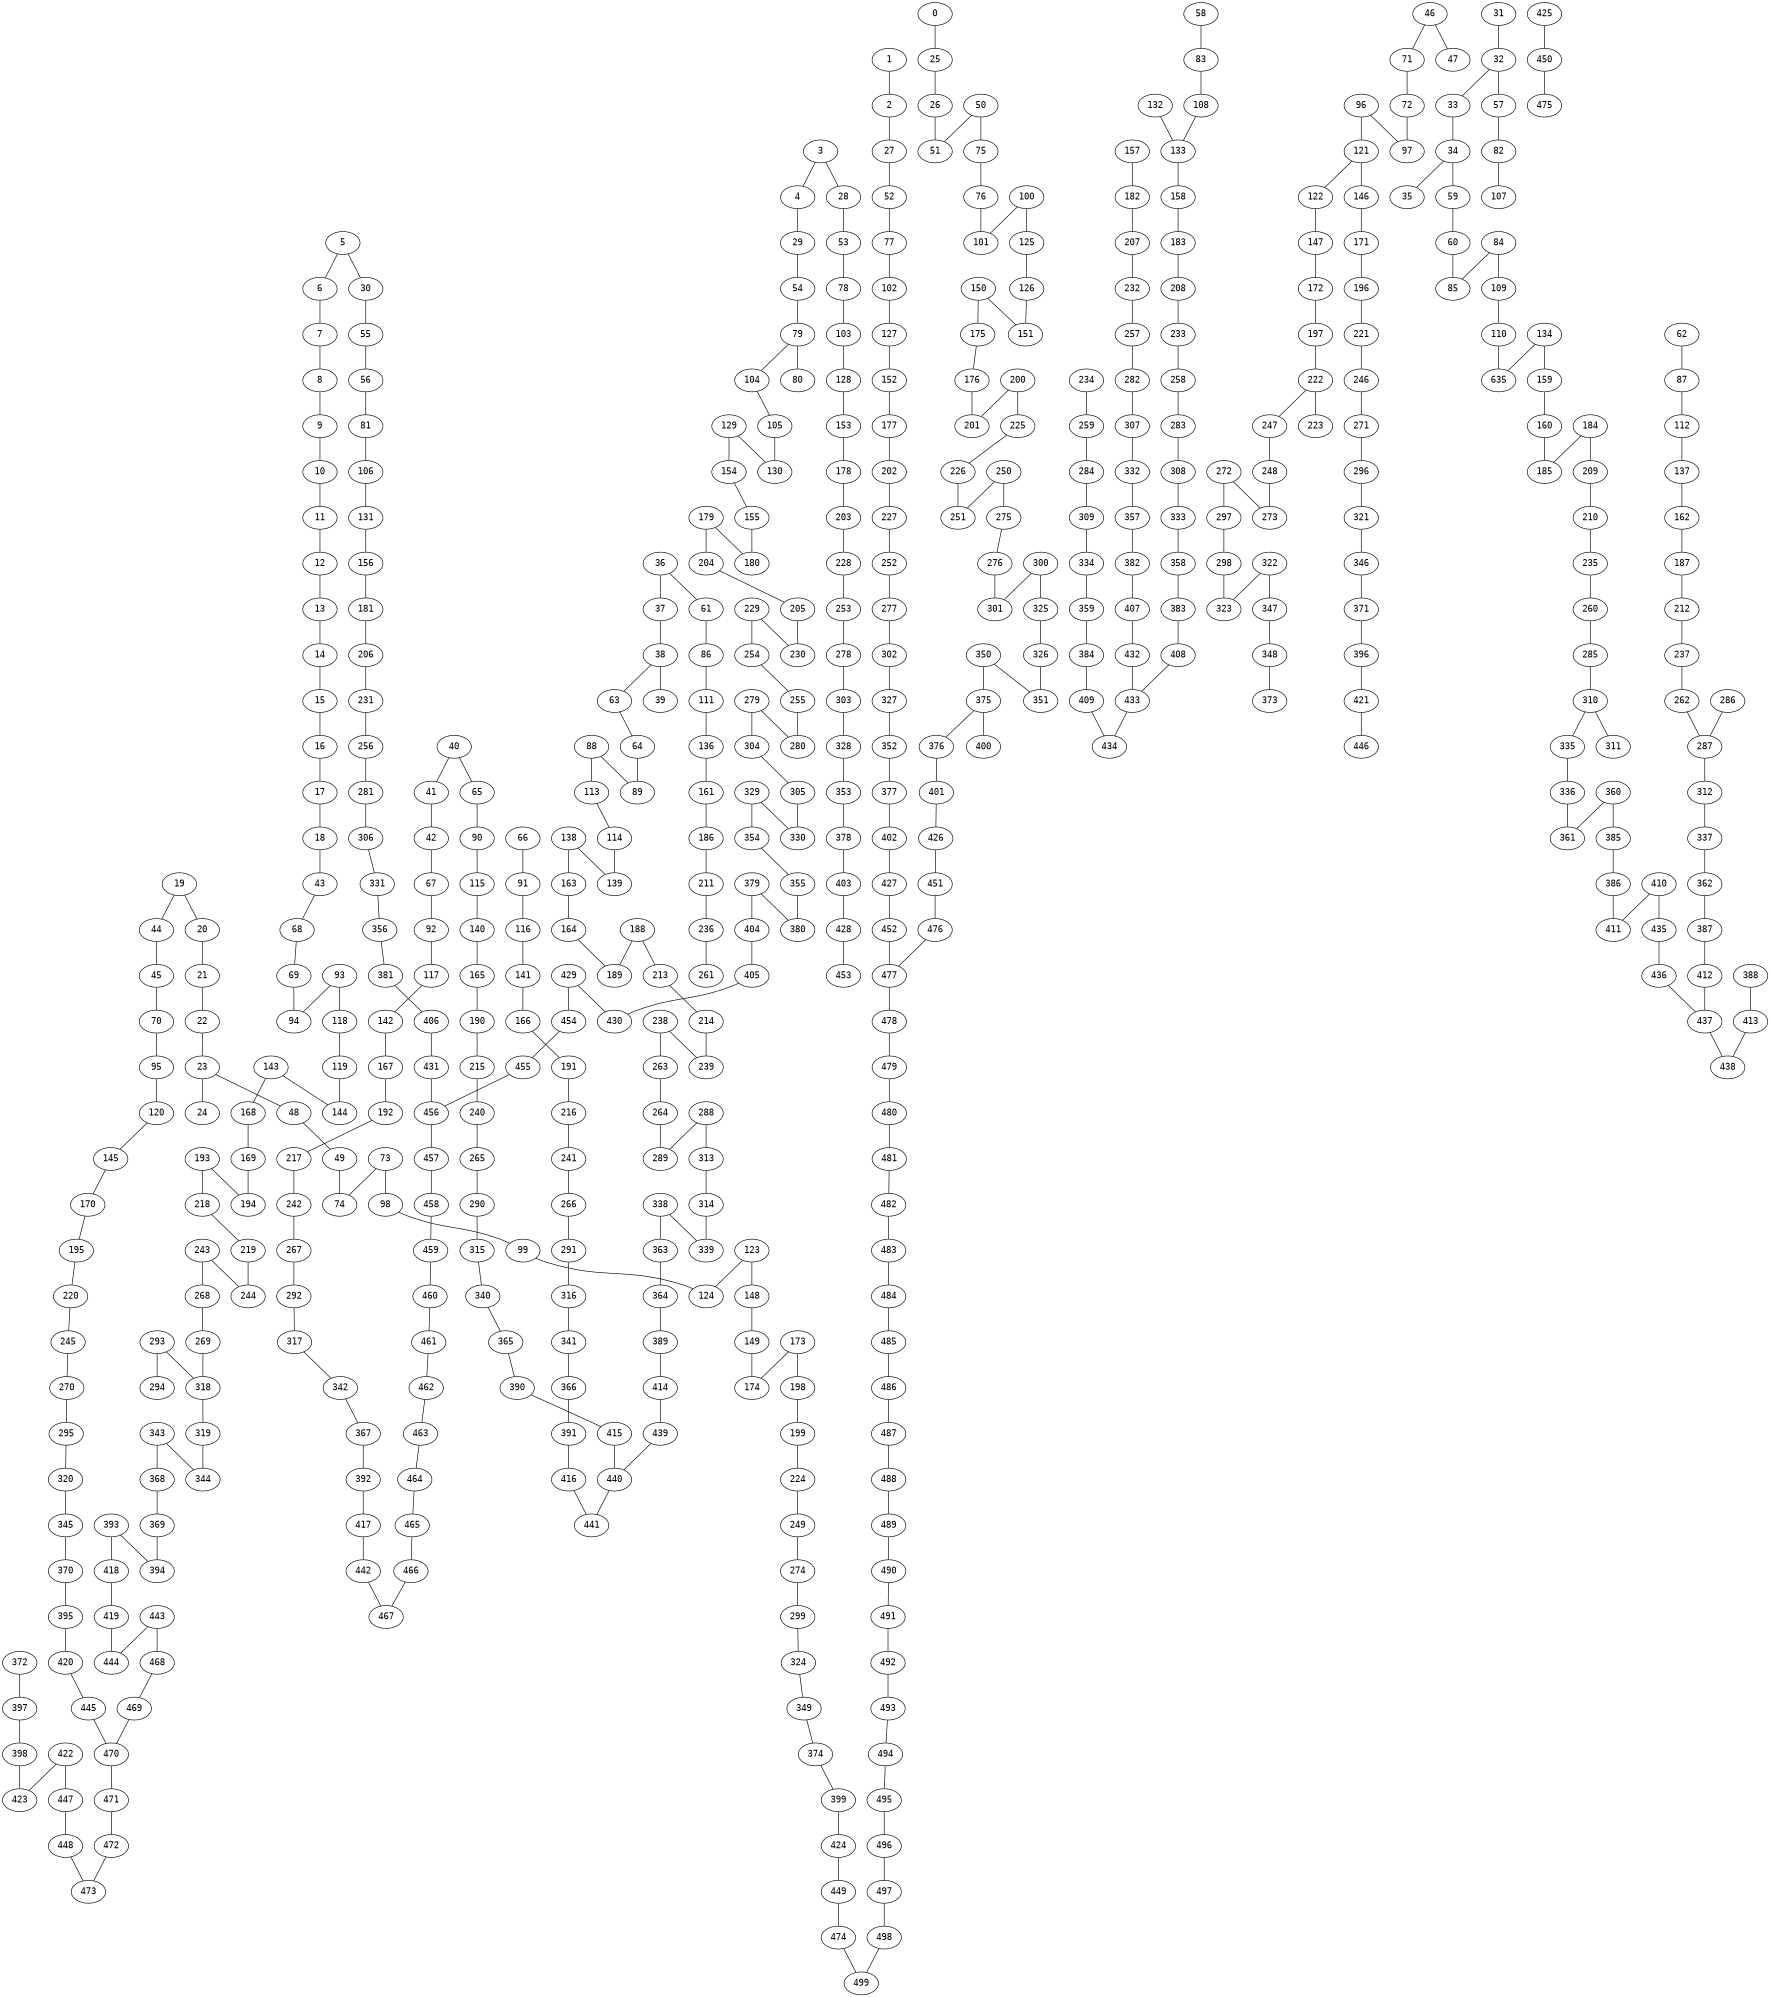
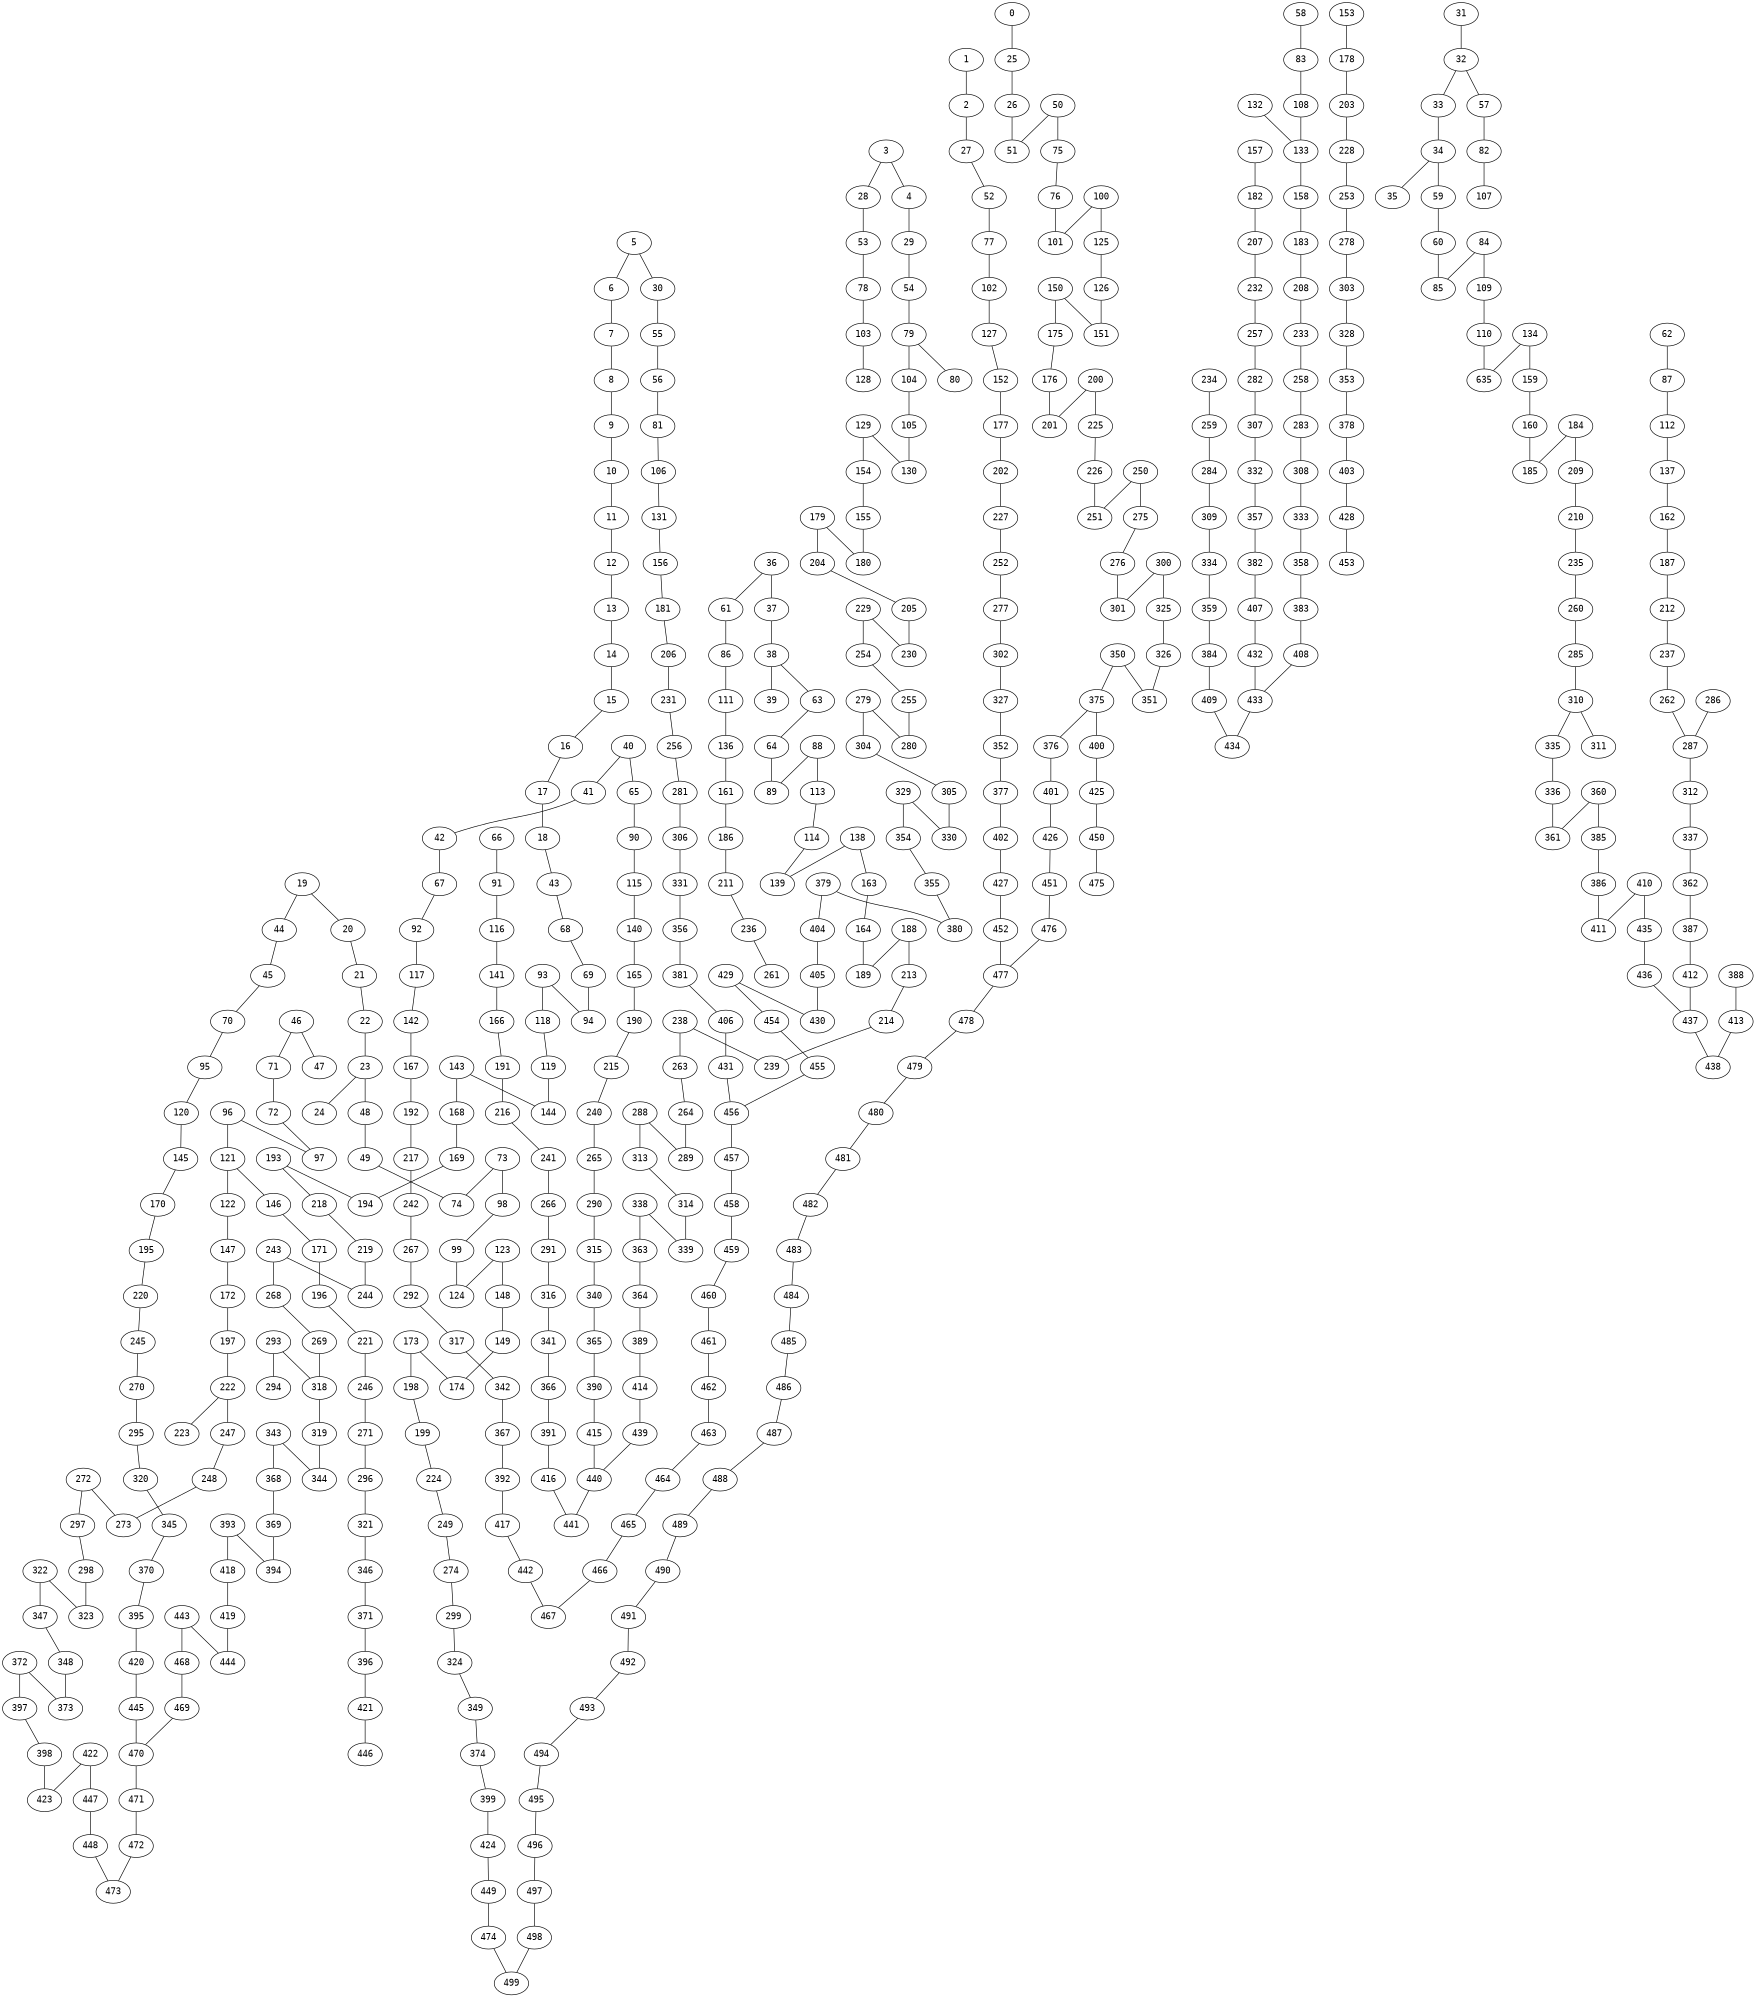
  graph {
    fontname="DejaVu Sans Mono"
    node [fontname="DejaVu Sans Mono"]
    edge [fontname="DejaVu Sans Mono"]
    19
    44
    20
    45
    21
    70
    83
    108
    133
    158
    378
    403
    428
    453
    295
    320
    345
    370
    58
    372
    397
    373
    398
    423
    31
    32
    33
    57
    34
    82
    262
    287
    312
    337
    23
    24
    48
    49
    22
    73
    74
    98
    99
    237
    212
    395
    187
    124
    162
    95
    120
    145
    137
    112
    87
    420
    62
    455
    456
    457
    458
    454
    123
    148
    149
    429
    430
    445
    405
    174
    272
    297
    273
    298
    323
    404
    379
    380
    447
    448
    473
    348
    355
    242
    267
    292
    317
    163
    164
    189
    217
    138
    139
    427
    452
    477
    478
    177
    202
    227
    252
    192
    402
    167
    114
    377
    142
    113
    152
    170
    117
    88
    89
    92
    127
    352
    67
    64
    102
    42
    63
    41
    38
    39
    327
    77
    40
    65
    90
    302
    115
    37
    140
    36
    61
    86
    52
    165
    111
    277
    27
    190
    136
    2
    215
    161
    240
    186
    265
    211
    1
    290
    236
    315
    261
    340
    481
    482
    483
    484
    35
    59
    60
    489
    490
    491
    492
    480
    488
    107
    347
    479
    132
    487
    183
    486
    208
    233
    258
    485
    283
    308
    0
    25
    26
    51
    333
    358
    383
    408
    433
    472
    322
    434
    50
    75
    76
    443
    444
    468
    469
    8
    9
    10
    11
    354
    195
    220
    245
    270
    419
    7
    329
    330
    418
    6
    198
    199
    224
    249
    393
    394
    5
    30
    55
    305
    56
    304
    369
    81
    279
    280
    493
    349
    374
    399
    424
    368
    106
    274
    343
    344
    131
    255
    156
    254
    299
    319
    181
    229
    230
    449
    318
    206
    324
    248
    293
    294
    231
    205
    474
    247
    256
    204
    222
    223
    269
    281
    179
    180
    268
    306
    499
    197
    243
    244
    331
    155
    172
    356
    154
    147
    219
    381
    129
    130
    122
    218
    406
    121
    146
    171
    193
    194
    431
    105
    96
    97
    104
    101
    365
    390
    415
    440
    441
    416
    391
    366
    341
    316
    291
    173
    266
    241
    216
    191
    166
    141
    116
    91
    250
    251
    275
    276
    470
    286
    409
    384
    425
    450
    475
    359
    422
    362
    334
    400
    387
    309
    301
    494
    495
    412
    284
    496
    497
    471
    437
    259
    375
    376
    401
    438
    234
    300
    325
    326
    426
    432
    407
    351
    413
    382
    451
    388
    357
    476
    436
    332
    435
    307
    410
    411
    282
    350
    257
    386
    232
    385
    207
    360
    361
    182
    157
    336
    169
    66
    79
    80
    175
    176
    201
    168
    439
    100
    125
    126
    143
    144
    459
    414
    54
    460
    389
    29
    151
    119
    461
    364
    4
    118
    462
    363
    3
    28
    53
    93
    94
    463
    338
    339
    78
    464
    103
    69
    465
    314
    200
    225
    226
    128
    150
    68
    466
    313
    153
    43
    467
    288
    289
    178
    18
    203
    17
    264
    228
    16
    442
    263
    253
    15
    417
    238
    239
    278
    14
    392
    303
    13
    367
    214
    328
    12
    342
    213
    353
    188
    335
    72
    310
    311
    71
    85
    46
    47
    285
    260
    196
    235
    221
    210
    246
    209
    271
    184
    185
    296
    321
    160
    498
    346
    159
    371
    134
    n494 [label=635]
    396
    421
    110
    446
    109
    84
    19 -- 44
    19 -- 20
    44 -- 45
    20 -- 21
    45 -- 70
    21 -- 22
    70 -- 95
    83 -- 108
    108 -- 133
    133 -- 158
    158 -- 183
    378 -- 403
    403 -- 428
    428 -- 453
    295 -- 320
    320 -- 345
    345 -- 370
    370 -- 395
    58 -- 83
    372 -- 397
+   372 -- 373
    397 -- 398
    398 -- 423
    31 -- 32
    32 -- 33
    32 -- 57
    33 -- 34
    57 -- 82
    34 -- 35
    34 -- 59
    82 -- 107
    262 -- 287
    287 -- 312
    312 -- 337
    337 -- 362
    23 -- 24
    23 -- 48
    48 -- 49
    49 -- 74
    22 -- 23
    73 -- 74
    73 -- 98
    98 -- 99
    99 -- 124
    237 -- 262
    212 -- 237
    395 -- 420
    187 -- 212
    162 -- 187
    95 -- 120
    120 -- 145
    145 -- 170
    137 -- 162
    112 -- 137
    87 -- 112
    420 -- 445
    62 -- 87
    455 -- 456
    456 -- 457
    457 -- 458
    458 -- 459
    454 -- 455
    123 -- 124
    123 -- 148
    148 -- 149
    149 -- 174
    429 -- 454
    429 -- 430
    445 -- 470
    405 -- 430
    272 -- 297
    272 -- 273
    297 -- 298
    298 -- 323
    404 -- 405
    379 -- 404
    379 -- 380
    447 -- 448
    448 -- 473
    348 -- 373
    355 -- 380
    242 -- 267
    267 -- 292
    292 -- 317
    317 -- 342
    163 -- 164
    164 -- 189
    217 -- 242
    138 -- 163
    138 -- 139
    427 -- 452
    452 -- 477
    477 -- 478
    478 -- 479
    177 -- 202
    202 -- 227
    227 -- 252
    252 -- 277
    192 -- 217
    402 -- 427
    167 -- 192
    114 -- 139
    377 -- 402
    142 -- 167
    113 -- 114
    152 -- 177
    170 -- 195
    117 -- 142
    88 -- 113
    88 -- 89
    92 -- 117
    127 -- 152
    352 -- 377
    67 -- 92
    64 -- 89
    102 -- 127
    42 -- 67
    63 -- 64
    41 -- 42
    38 -- 63
    38 -- 39
    327 -- 352
    77 -- 102
    40 -- 41
    40 -- 65
    65 -- 90
    90 -- 115
    302 -- 327
    115 -- 140
    37 -- 38
    140 -- 165
    36 -- 37
    36 -- 61
    61 -- 86
    86 -- 111
    52 -- 77
    165 -- 190
    111 -- 136
    277 -- 302
    27 -- 52
    190 -- 215
    136 -- 161
    2 -- 27
    215 -- 240
    161 -- 186
    240 -- 265
    186 -- 211
    265 -- 290
    211 -- 236
    1 -- 2
    290 -- 315
    236 -- 261
    315 -- 340
    340 -- 365
    481 -- 482
    482 -- 483
    483 -- 484
    484 -- 485
    59 -- 60
    60 -- 85
    489 -- 490
    490 -- 491
    491 -- 492
    492 -- 493
    480 -- 481
    488 -- 489
    347 -- 348
    479 -- 480
    132 -- 133
    487 -- 488
    183 -- 208
    486 -- 487
    208 -- 233
    233 -- 258
    258 -- 283
    485 -- 486
    283 -- 308
    308 -- 333
    0 -- 25
    25 -- 26
    26 -- 51
    333 -- 358
    358 -- 383
    383 -- 408
    408 -- 433
    433 -- 434
    472 -- 473
    322 -- 323
    322 -- 347
    50 -- 51
    50 -- 75
    75 -- 76
    76 -- 101
    443 -- 444
    443 -- 468
    468 -- 469
    469 -- 470
    8 -- 9
    9 -- 10
    10 -- 11
    11 -- 12
    354 -- 355
    195 -- 220
    220 -- 245
    245 -- 270
    270 -- 295
    419 -- 444
    7 -- 8
    329 -- 354
    329 -- 330
    418 -- 419
    6 -- 7
    198 -- 199
    199 -- 224
    224 -- 249
    249 -- 274
    393 -- 418
    393 -- 394
    5 -- 6
    5 -- 30
    30 -- 55
    55 -- 56
    305 -- 330
    56 -- 81
    304 -- 305
    369 -- 394
    81 -- 106
    279 -- 304
    279 -- 280
    493 -- 494
    349 -- 374
    374 -- 399
    399 -- 424
    424 -- 449
    368 -- 369
    106 -- 131
    274 -- 299
    343 -- 368
    343 -- 344
    131 -- 156
    255 -- 280
    156 -- 181
    254 -- 255
    299 -- 324
    319 -- 344
    181 -- 206
    229 -- 254
    229 -- 230
    449 -- 474
    318 -- 319
    206 -- 231
    324 -- 349
    248 -- 273
    293 -- 318
    293 -- 294
    231 -- 256
    205 -- 230
    474 -- 499
    247 -- 248
    256 -- 281
    204 -- 205
    222 -- 247
    222 -- 223
    269 -- 318
    281 -- 306
    179 -- 204
    179 -- 180
    268 -- 269
    306 -- 331
    197 -- 222
    243 -- 268
    243 -- 244
    331 -- 356
    155 -- 180
    172 -- 197
    356 -- 381
    154 -- 155
    147 -- 172
    219 -- 244
    381 -- 406
    129 -- 154
    129 -- 130
    122 -- 147
    218 -- 219
    406 -- 431
    121 -- 122
    121 -- 146
    146 -- 171
    171 -- 196
    193 -- 218
    193 -- 194
    431 -- 456
    105 -- 130
    96 -- 121
    96 -- 97
    104 -- 105
    365 -- 390
    390 -- 415
    415 -- 440
    440 -- 441
    416 -- 441
    391 -- 416
    366 -- 391
    341 -- 366
    316 -- 341
    291 -- 316
    173 -- 174
    173 -- 198
    266 -- 291
    241 -- 266
    216 -- 241
    191 -- 216
    166 -- 191
    141 -- 166
    116 -- 141
    91 -- 116
    250 -- 251
    250 -- 275
    275 -- 276
    276 -- 301
    470 -- 471
    286 -- 287
    409 -- 434
    384 -- 409
    425 -- 450
    450 -- 475
    359 -- 384
    422 -- 423
    422 -- 447
    362 -- 387
    334 -- 359
+   400 -- 425
    387 -- 412
    309 -- 334
    494 -- 495
    495 -- 496
    412 -- 437
    284 -- 309
    496 -- 497
    497 -- 498
    471 -- 472
    437 -- 438
    259 -- 284
    375 -- 400
    375 -- 376
    376 -- 401
    401 -- 426
    234 -- 259
    300 -- 301
    300 -- 325
    325 -- 326
    326 -- 351
    426 -- 451
    432 -- 433
    407 -- 432
    413 -- 438
    382 -- 407
    451 -- 476
    388 -- 413
    357 -- 382
    476 -- 477
    436 -- 437
    332 -- 357
    435 -- 436
    307 -- 332
    410 -- 435
    410 -- 411
    282 -- 307
    350 -- 375
    350 -- 351
    257 -- 282
    386 -- 411
    232 -- 257
    385 -- 386
    207 -- 232
    360 -- 385
    360 -- 361
    182 -- 207
    157 -- 182
    336 -- 361
    169 -- 194
    66 -- 91
    79 -- 104
    79 -- 80
    175 -- 176
    176 -- 201
    168 -- 169
    439 -- 440
    100 -- 101
    100 -- 125
    125 -- 126
    126 -- 151
    143 -- 168
    143 -- 144
    459 -- 460
    414 -- 439
    54 -- 79
    460 -- 461
    389 -- 414
    29 -- 54
    119 -- 144
    461 -- 462
    364 -- 389
    4 -- 29
    118 -- 119
    462 -- 463
    363 -- 364
    3 -- 4
    3 -- 28
    28 -- 53
    53 -- 78
    93 -- 118
    93 -- 94
    463 -- 464
    338 -- 363
    338 -- 339
    78 -- 103
    464 -- 465
    103 -- 128
    69 -- 94
    465 -- 466
    314 -- 339
    200 -- 201
    200 -- 225
    225 -- 226
    226 -- 251
-   128 -- 153
    150 -- 175
    150 -- 151
    68 -- 69
    466 -- 467
    313 -- 314
    153 -- 178
    43 -- 68
    288 -- 313
    288 -- 289
    178 -- 203
    18 -- 43
    203 -- 228
    17 -- 18
    264 -- 289
    228 -- 253
    16 -- 17
    442 -- 467
    263 -- 264
    253 -- 278
    15 -- 16
    417 -- 442
    238 -- 263
    238 -- 239
    278 -- 303
    14 -- 15
    392 -- 417
    303 -- 328
    13 -- 14
    367 -- 392
    214 -- 239
    328 -- 353
    12 -- 13
    342 -- 367
    213 -- 214
    353 -- 378
    188 -- 189
    188 -- 213
    335 -- 336
    72 -- 97
    310 -- 335
    310 -- 311
    71 -- 72
    46 -- 71
    46 -- 47
    285 -- 310
    260 -- 285
    196 -- 221
    235 -- 260
    221 -- 246
    210 -- 235
    246 -- 271
    209 -- 210
    271 -- 296
    184 -- 209
    184 -- 185
    296 -- 321
    321 -- 346
    160 -- 185
    498 -- 499
    346 -- 371
    159 -- 160
    371 -- 396
    134 -- 159
    134 -- n494
    396 -- 421
    421 -- 446
    110 -- n494
    109 -- 110
    84 -- 85
    84 -- 109
  }
